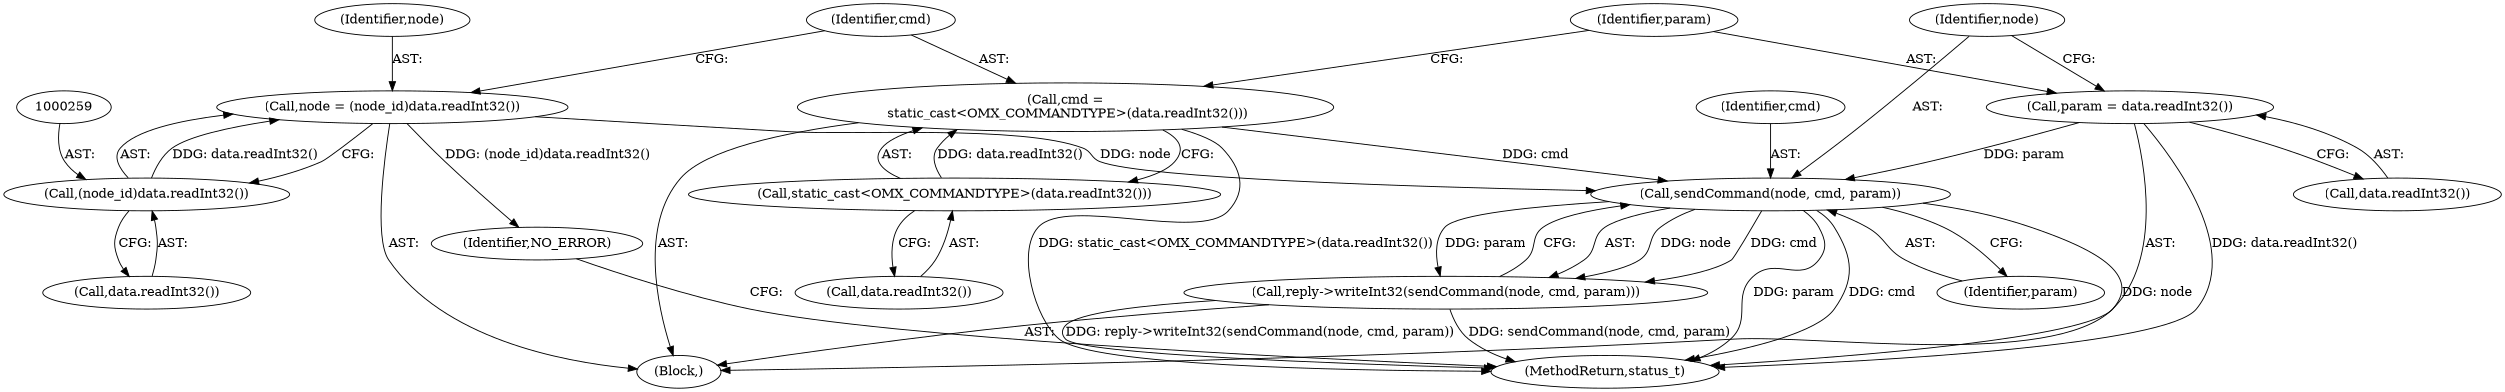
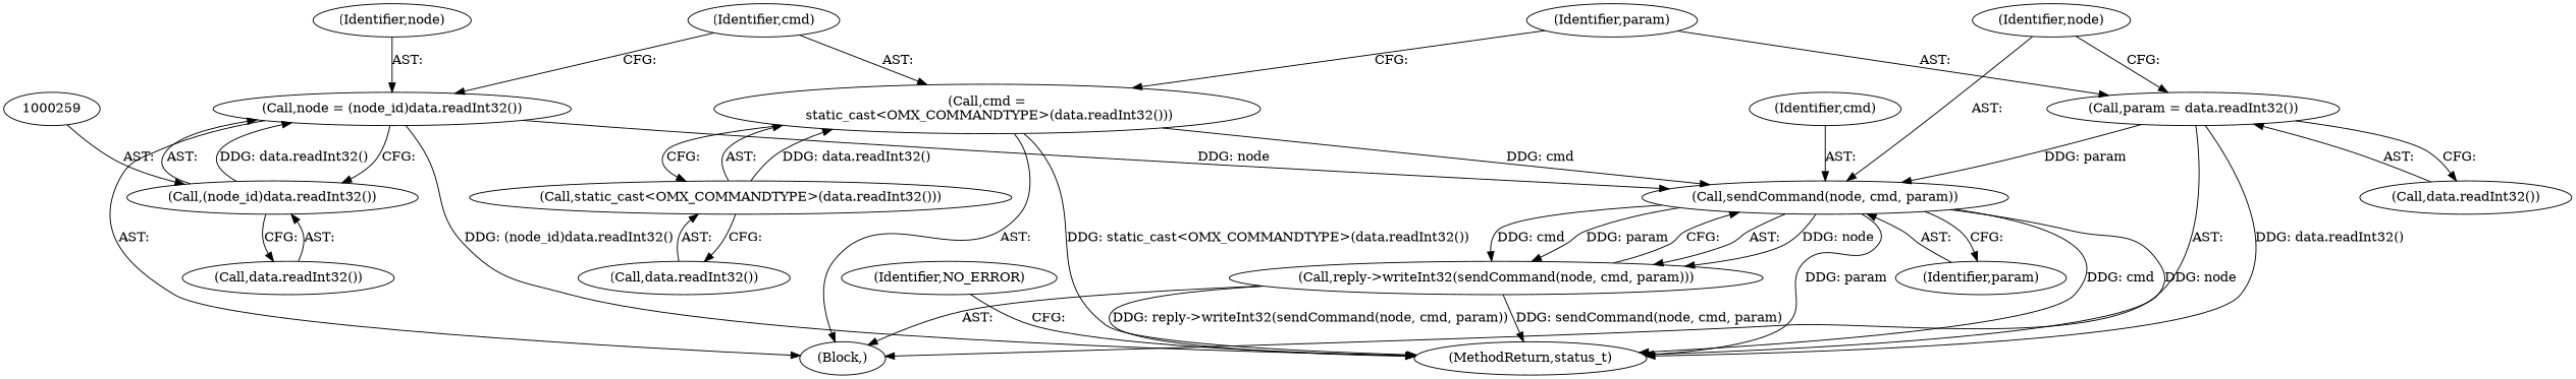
  digraph {
    n1 [label="(Call,sendCommand(node, cmd, param))"]
    n2 [label="(Call,reply->writeInt32(sendCommand(node, cmd, param)))"]
    n3 [label="(Identifier,param)"]
    n4 [label="(MethodReturn,status_t)"]
    n5 [label="(Block,)"]
    n6 [label="(Call,node = (node_id)data.readInt32())"]
    n7 [label="(Call,(node_id)data.readInt32())"]
    n8 [label="(Call,data.readInt32())"]
    n9 [label="(Call,cmd =\n static_cast<OMX_COMMANDTYPE>(data.readInt32()))"]
    n10 [label="(Call,static_cast<OMX_COMMANDTYPE>(data.readInt32()))"]
    n11 [label="(Call,data.readInt32())"]
    n12 [label="(Call,param = data.readInt32())"]
    n13 [label="(Call,data.readInt32())"]
    n14 [label="(Identifier,cmd)"]
    n15 [label="(Identifier,param)"]
    n16 [label="(Identifier,node)"]
    n17 [label="(Identifier,node)"]
    n18 [label="(Identifier,NO_ERROR)"]
    n19 [label="(Identifier,cmd)"]
    1000259
    n1 -> n2 [label="AST: "]
    n1 -> n2 [label="DDG: node"]
    n1 -> n2 [label="DDG: cmd"]
    n1 -> n2 [label="DDG: param"]
    n1 -> n3 [label="CFG: "]
    n1 -> n4 [label="DDG: param"]
    n1 -> n4 [label="DDG: cmd"]
    n1 -> n4 [label="DDG: node"]
    n2 -> n1 [label="CFG: "]
    n2 -> n4 [label="DDG: sendCommand(node, cmd, param)"]
    n2 -> n4 [label="DDG: reply->writeInt32(sendCommand(node, cmd, param))"]
    n2 -> n5 [label="AST: "]
    n3 -> n1 [label="AST: "]
    n6 -> n1 [label="DDG: node"]
-   n6 -> n18 [label="DDG: (node_id)data.readInt32()"]
+   n6 -> n4 [label="DDG: (node_id)data.readInt32()"]
    n6 -> n5 [label="AST: "]
    n6 -> n7 [label="CFG: "]
    n7 -> n6 [label="AST: "]
    n7 -> n6 [label="DDG: data.readInt32()"]
    n7 -> n8 [label="CFG: "]
    n8 -> n7 [label="AST: "]
    n9 -> n1 [label="DDG: cmd"]
    n9 -> n4 [label="DDG: static_cast<OMX_COMMANDTYPE>(data.readInt32())"]
    n9 -> n5 [label="AST: "]
    n9 -> n10 [label="CFG: "]
    n10 -> n9 [label="AST: "]
    n10 -> n9 [label="DDG: data.readInt32()"]
    n10 -> n11 [label="CFG: "]
    n11 -> n10 [label="AST: "]
    n12 -> n1 [label="DDG: param"]
    n12 -> n4 [label="DDG: data.readInt32()"]
    n12 -> n5 [label="AST: "]
    n12 -> n13 [label="CFG: "]
    n13 -> n12 [label="AST: "]
    n14 -> n6 [label="CFG: "]
    n14 -> n9 [label="AST: "]
    n15 -> n9 [label="CFG: "]
    n15 -> n12 [label="AST: "]
    n16 -> n6 [label="AST: "]
    n17 -> n1 [label="AST: "]
    n17 -> n12 [label="CFG: "]
    n18 -> n4 [label="CFG: "]
    n19 -> n1 [label="AST: "]
    1000259 -> n7 [label="AST: "]
  }
